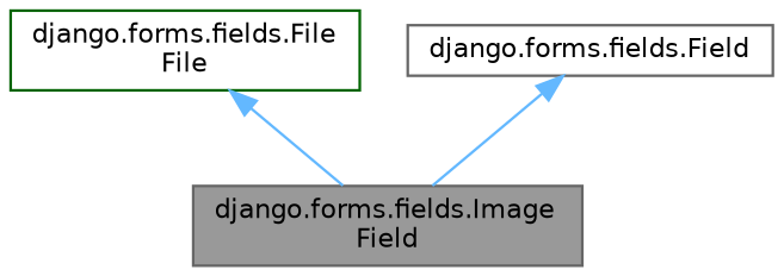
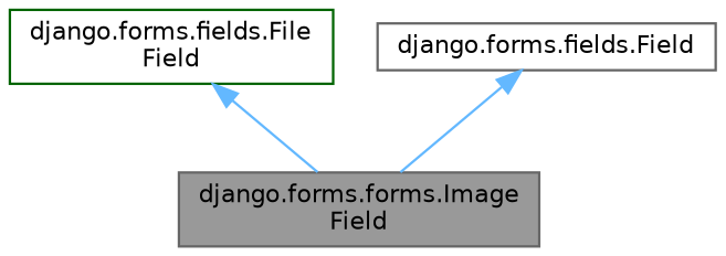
  digraph {
    node [color=gray40 fillcolor=white fontname=Helvetica fontsize=10 shape=box style=filled]
    edge [color=steelblue1 dir=back fontname=Helvetica fontsize=10 labelfontname=Helvetica labelfontsize=10 style=solid]
-   n1 [fillcolor=grey60 fontcolor=black height=0.2 label="django.forms.fields.Image\lField" width=0.4]
-   n2 [color=darkgreen height=0.2 label="django.forms.fields.File\lFile" width=0.4]
+   n1 [fillcolor=grey60 fontcolor=black height=0.2 label="django.forms.forms.Image\lField" width=0.4]
+   n2 [color=darkgreen height=0.2 label="django.forms.fields.File\lField" width=0.4]
    n3 [height=0.2 label="django.forms.fields.Field" width=0.4]
    n2 -> n1
    n3 -> n1
  }
